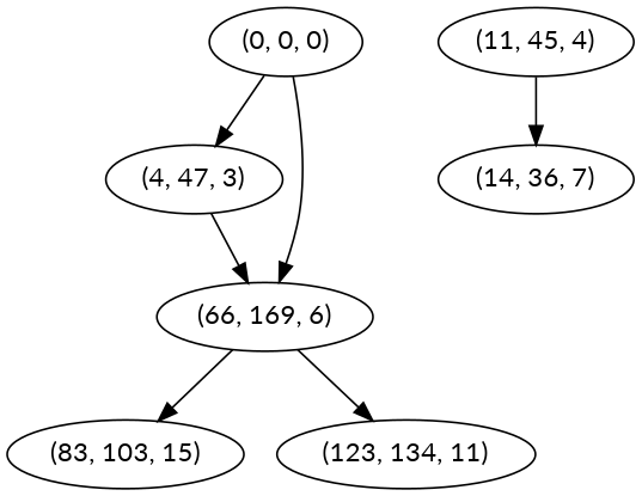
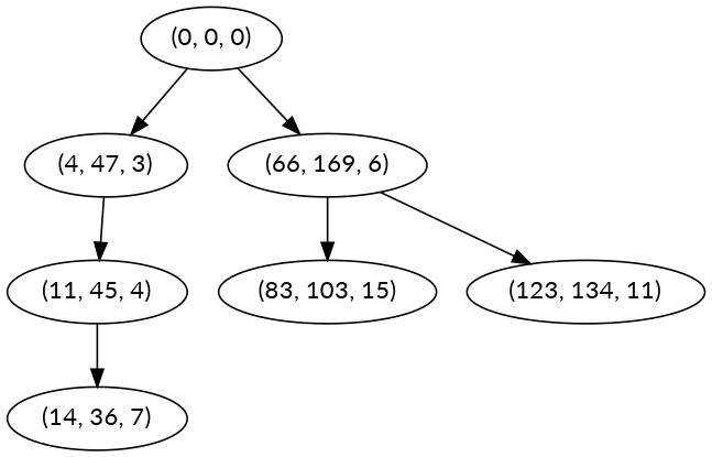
  digraph {
    fontname=Lato
    node [fontname=Lato]
    edge [fontname=Lato]
    "(0, 0, 0)"
    "(4, 47, 3)"
    "(66, 169, 6)"
    "(11, 45, 4)"
    "(83, 103, 15)"
    "(123, 134, 11)"
    "(14, 36, 7)"
    "(0, 0, 0)" -> "(4, 47, 3)"
    "(0, 0, 0)" -> "(66, 169, 6)"
-   "(4, 47, 3)" -> "(66, 169, 6)"
+   "(4, 47, 3)" -> "(11, 45, 4)"
    "(66, 169, 6)" -> "(83, 103, 15)"
    "(66, 169, 6)" -> "(123, 134, 11)"
    "(11, 45, 4)" -> "(14, 36, 7)"
  }
